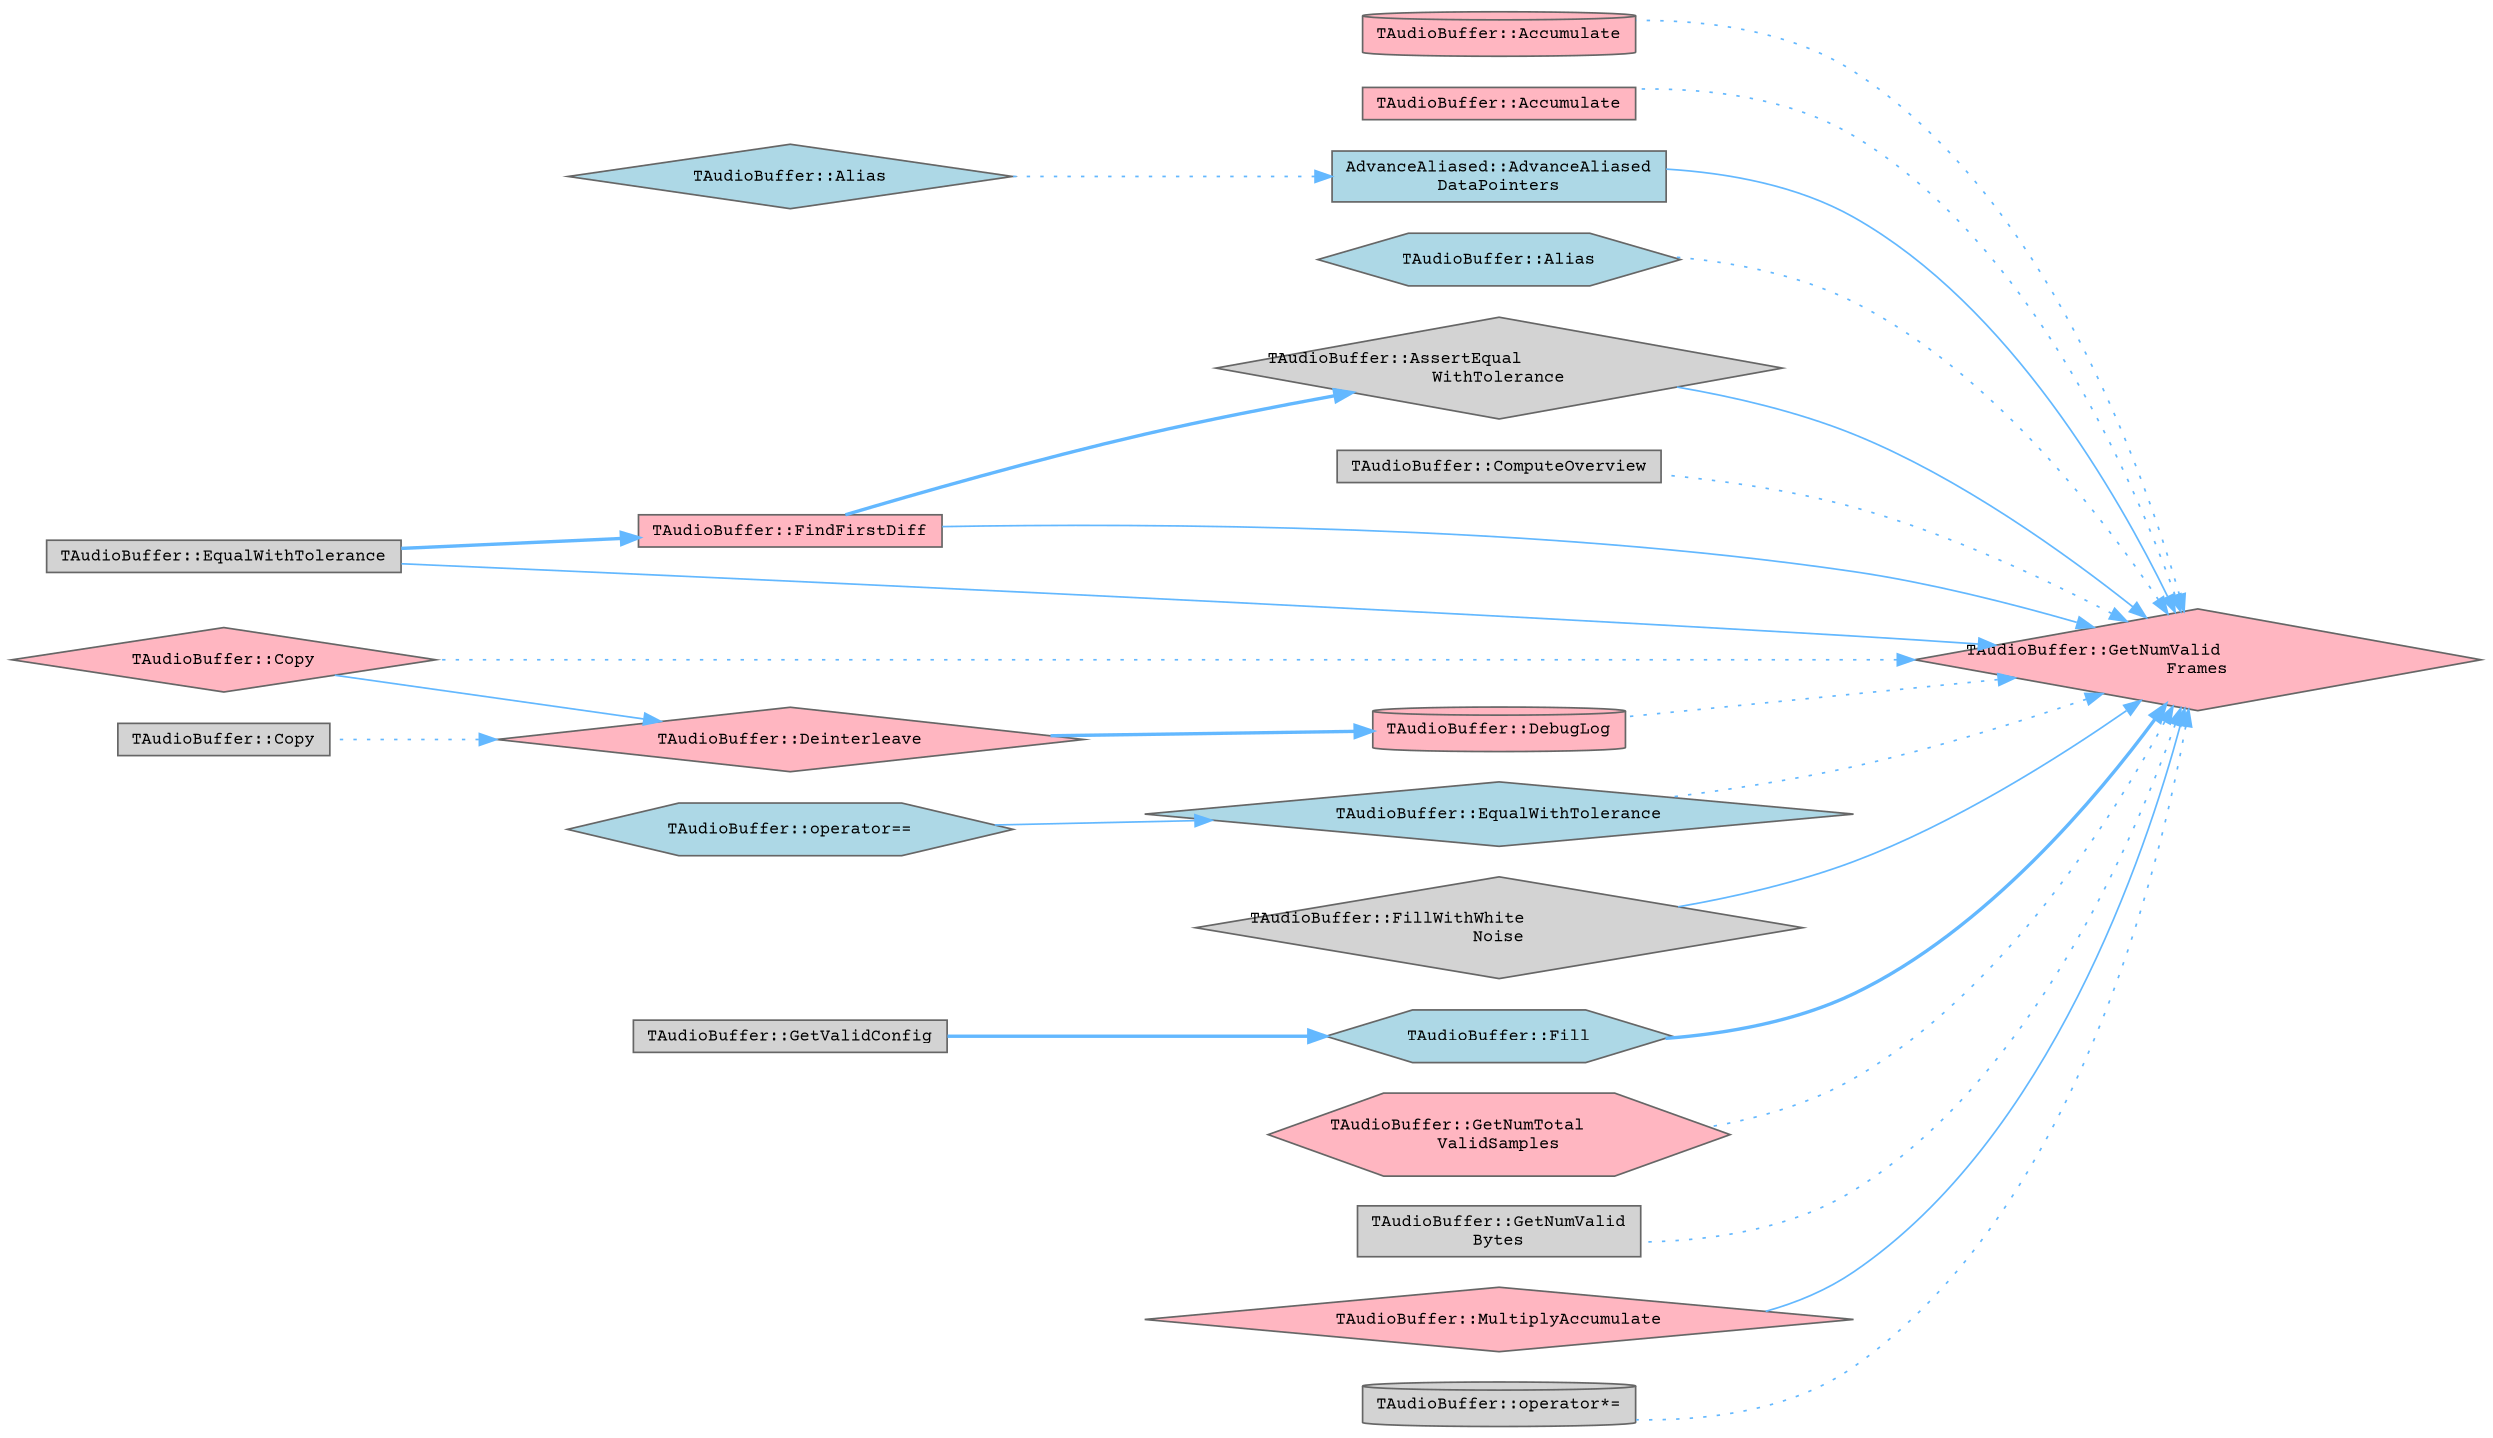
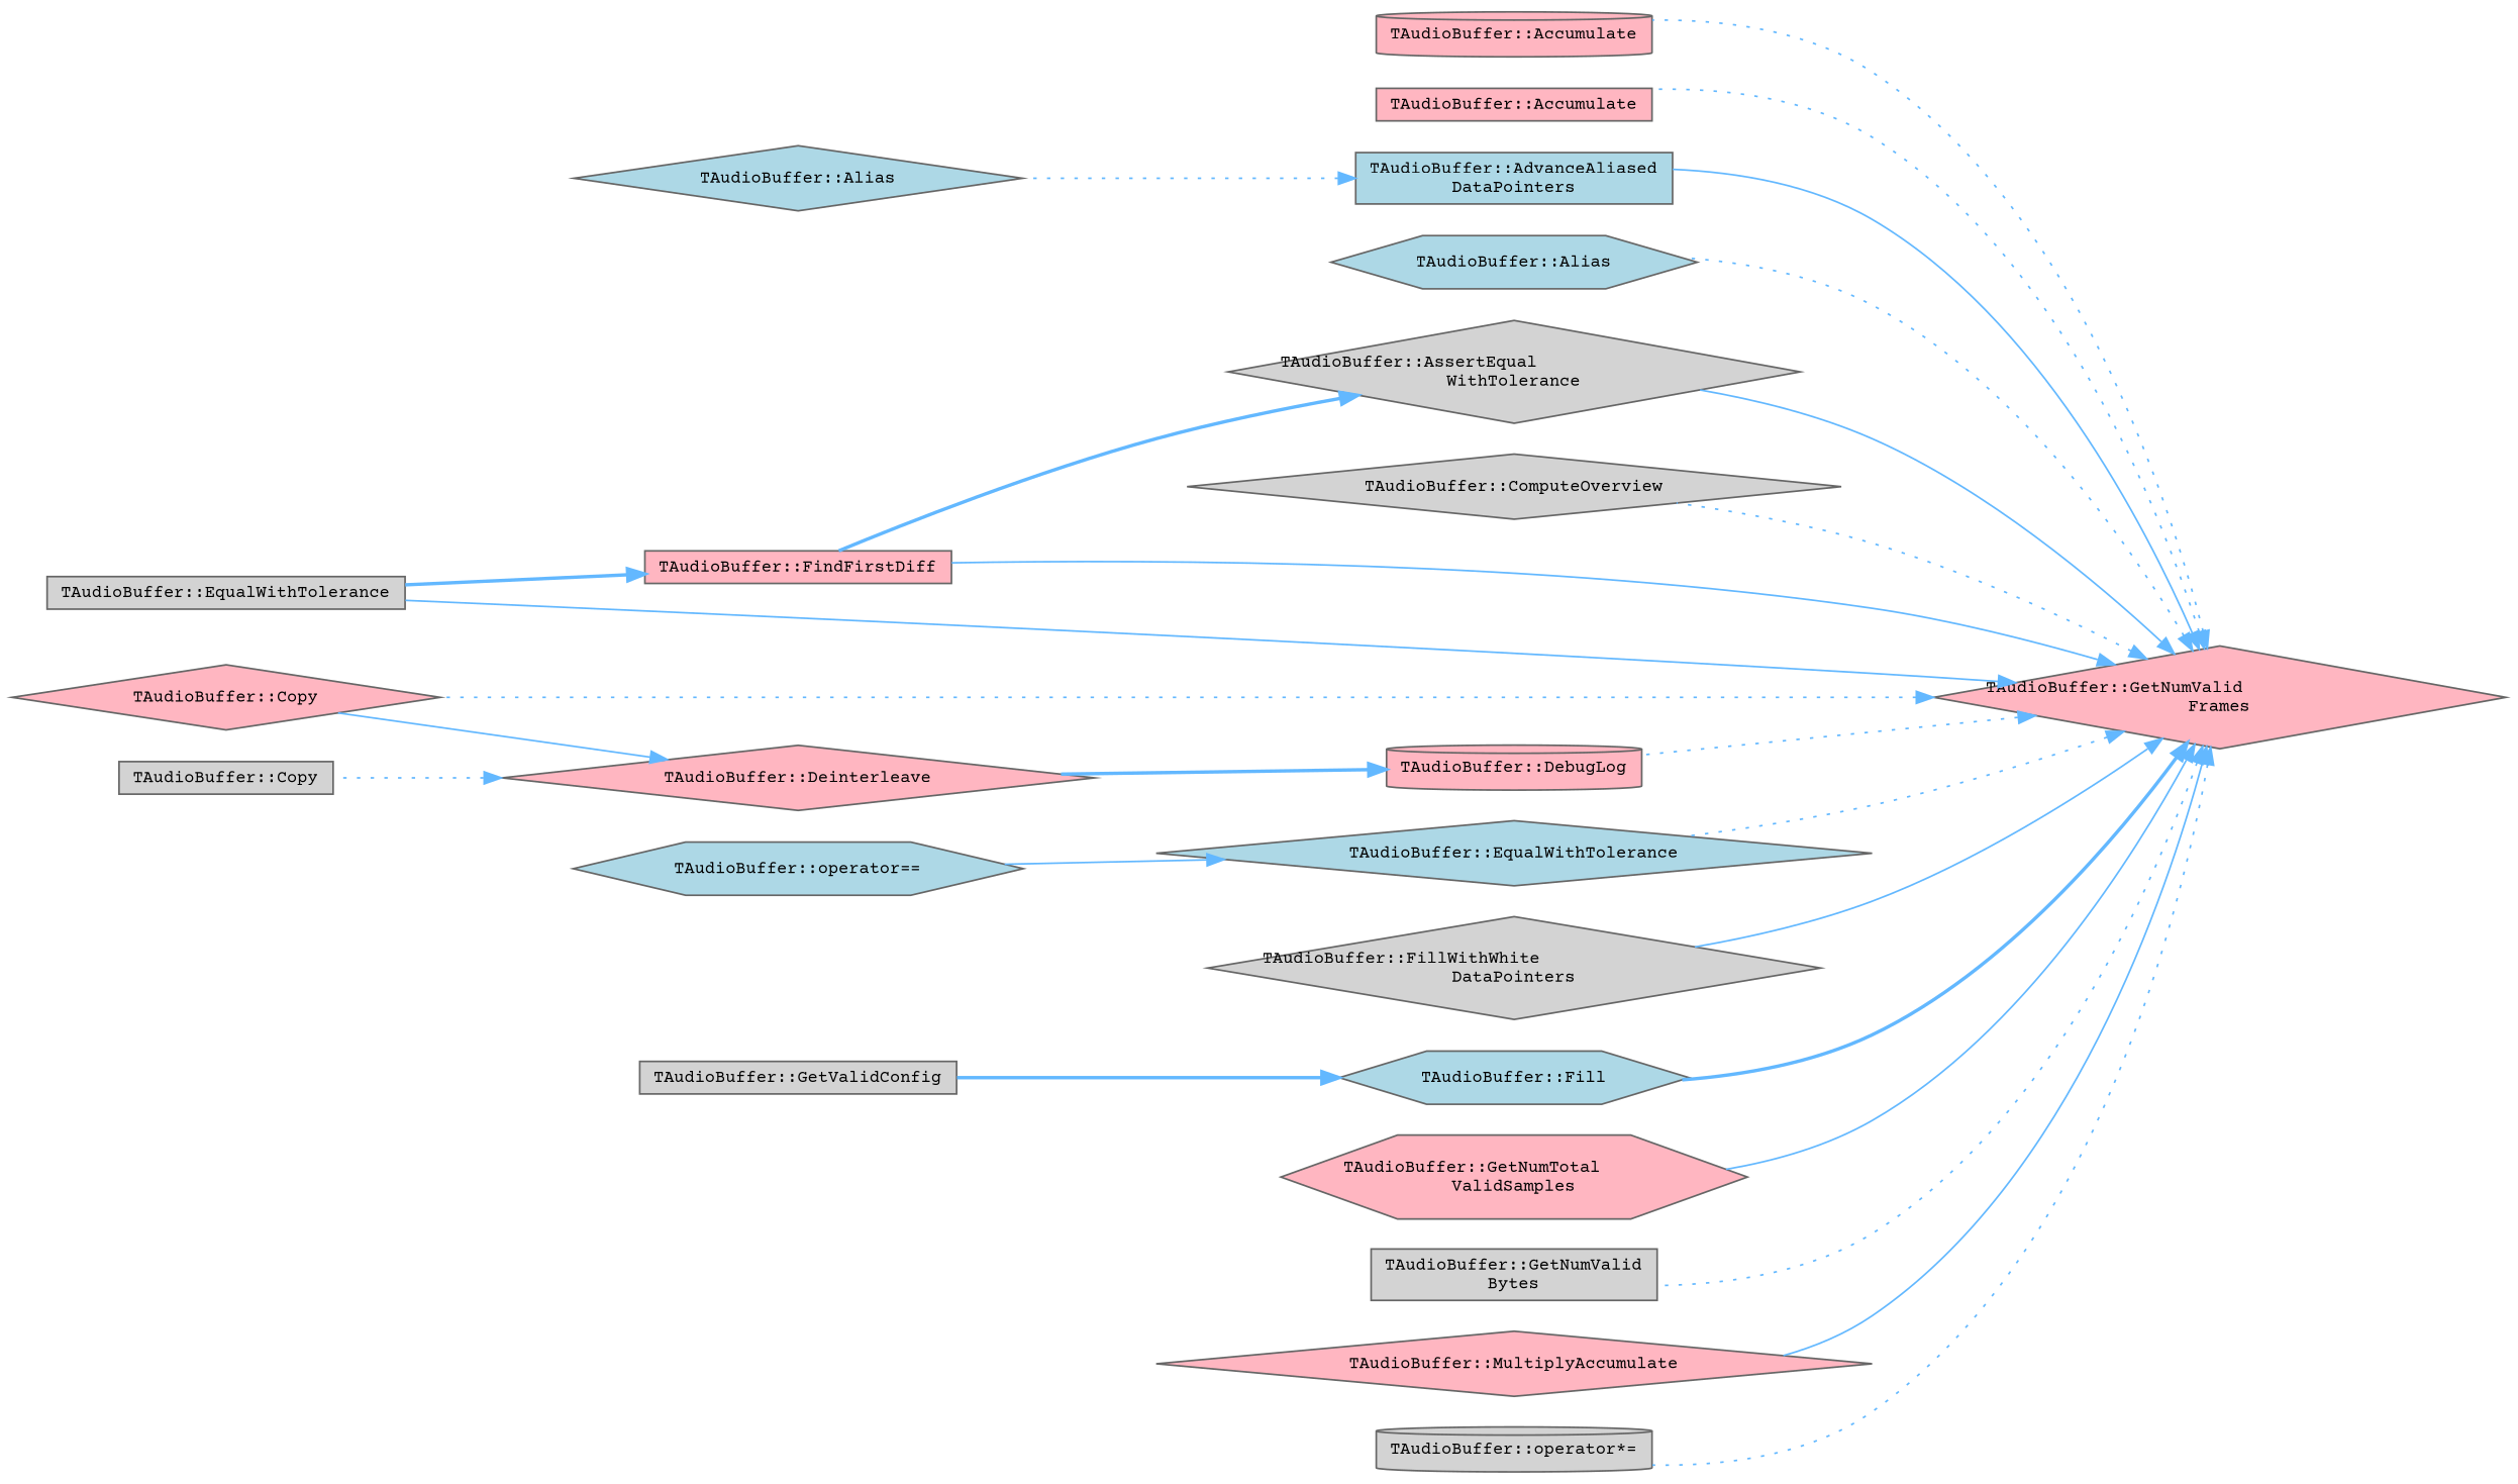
  digraph {
    fontname="Courier Prime"
    rankdir=RL
    node [color=grey40 fillcolor=lightpink fontname="Courier Prime" fontsize=10 shape=diamond style=filled]
    edge [color=steelblue1 dir=back fontname="Courier Prime" fontsize=10 labelfontname=Helvetica labelfontsize=10 style=dotted]
    n1 [color=gray40 fontcolor=black height=0.2 label="TAudioBuffer::GetNumValid\lFrames" width=0.4]
    n2 [height=0.2 label="TAudioBuffer::Accumulate" shape=cylinder width=0.4]
    n3 [height=0.2 label="TAudioBuffer::Accumulate" shape=box width=0.4]
-   n4 [fillcolor=lightblue height=0.2 label="AdvanceAliased::AdvanceAliased\lDataPointers" shape=box width=0.4]
+   n4 [fillcolor=lightblue height=0.2 label="TAudioBuffer::AdvanceAliased\lDataPointers" shape=box width=0.4]
    n5 [fillcolor=lightblue height=0.2 label="TAudioBuffer::Alias" shape=hexagon width=0.4]
    n6 [fillcolor=lightgrey height=0.2 label="TAudioBuffer::AssertEqual\lWithTolerance" width=0.4]
-   n7 [fillcolor=lightgrey height=0.2 label="TAudioBuffer::ComputeOverview" shape=box width=0.4]
+   n7 [fillcolor=lightgrey height=0.2 label="TAudioBuffer::ComputeOverview" width=0.4]
    n8 [height=0.2 label="TAudioBuffer::Copy" width=0.4]
    n9 [height=0.2 label="TAudioBuffer::DebugLog" shape=cylinder width=0.4]
    n10 [fillcolor=lightgrey height=0.2 label="TAudioBuffer::EqualWithTolerance" shape=box width=0.4]
    n11 [fillcolor=lightblue height=0.2 label="TAudioBuffer::EqualWithTolerance" width=0.4]
    n12 [fillcolor=lightblue height=0.2 label="TAudioBuffer::Fill" shape=hexagon width=0.4]
-   n13 [fillcolor=lightgrey height=0.2 label="TAudioBuffer::FillWithWhite\lNoise" width=0.4]
+   n13 [fillcolor=lightgrey height=0.2 label="TAudioBuffer::FillWithWhite\lDataPointers" width=0.4]
    n14 [height=0.2 label="TAudioBuffer::FindFirstDiff" shape=box width=0.4]
    n15 [height=0.2 label="TAudioBuffer::GetNumTotal\lValidSamples" shape=hexagon width=0.4]
    n16 [fillcolor=lightgrey height=0.2 label="TAudioBuffer::GetNumValid\lBytes" shape=box width=0.4]
    n17 [height=0.2 label="TAudioBuffer::MultiplyAccumulate" width=0.4]
    n18 [fillcolor=lightgrey height=0.2 label="TAudioBuffer::operator*=" shape=cylinder width=0.4]
    n19 [fillcolor=lightblue height=0.2 label="TAudioBuffer::Alias" width=0.4]
    n20 [height=0.2 label="TAudioBuffer::Deinterleave" width=0.4]
    n21 [fillcolor=lightgrey height=0.2 label="TAudioBuffer::Copy" shape=box width=0.4]
    n22 [fillcolor=lightblue height=0.2 label="TAudioBuffer::operator==" shape=hexagon width=0.4]
    n23 [fillcolor=lightgrey height=0.2 label="TAudioBuffer::GetValidConfig" shape=box width=0.4]
    n1 -> n2
    n1 -> n3
    n1 -> n4 [style=solid]
    n1 -> n5
    n1 -> n6 [style=solid]
    n1 -> n7
    n1 -> n8
    n1 -> n9
    n1 -> n10 [style=solid]
    n1 -> n11
    n1 -> n12 [style=bold]
    n1 -> n13 [style=solid]
    n1 -> n14 [style=solid]
-   n1 -> n15
+   n1 -> n15 [style=solid]
    n1 -> n16
    n1 -> n17 [style=solid]
    n1 -> n18
    n4 -> n19
    n6 -> n14 [style=bold]
    n9 -> n20 [style=bold]
    n11 -> n22 [style=solid]
    n12 -> n23 [style=bold]
    n14 -> n10 [style=bold]
    n20 -> n8 [style=solid]
    n20 -> n21
  }
